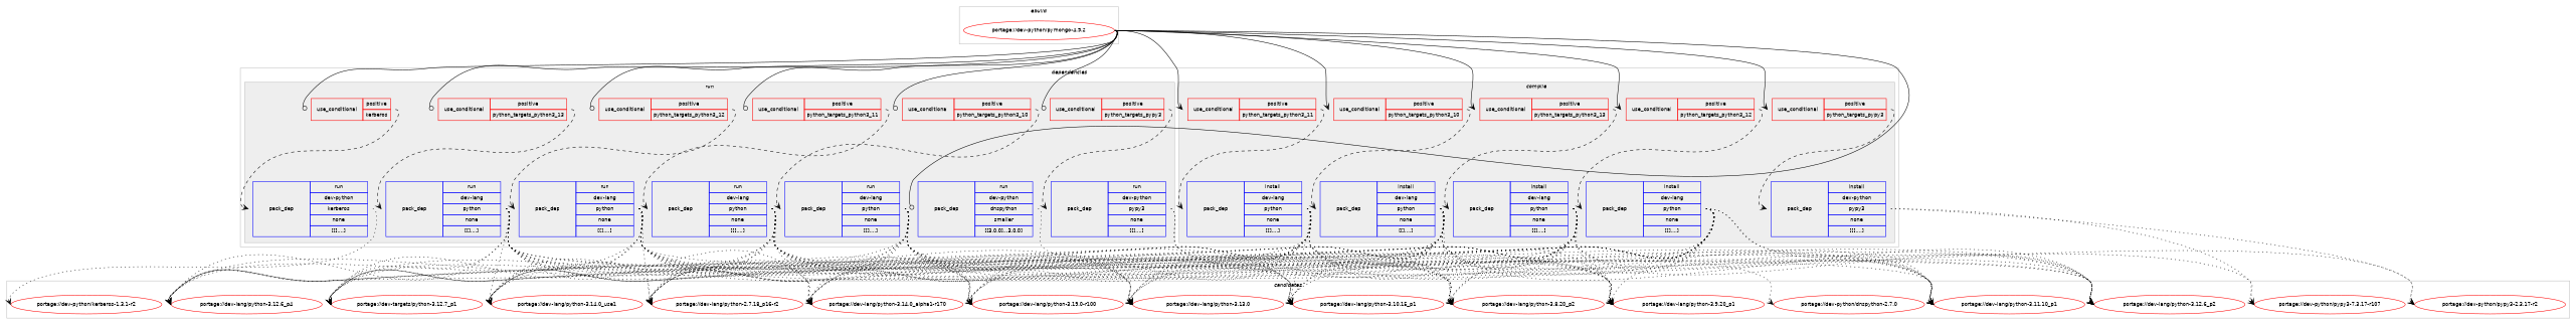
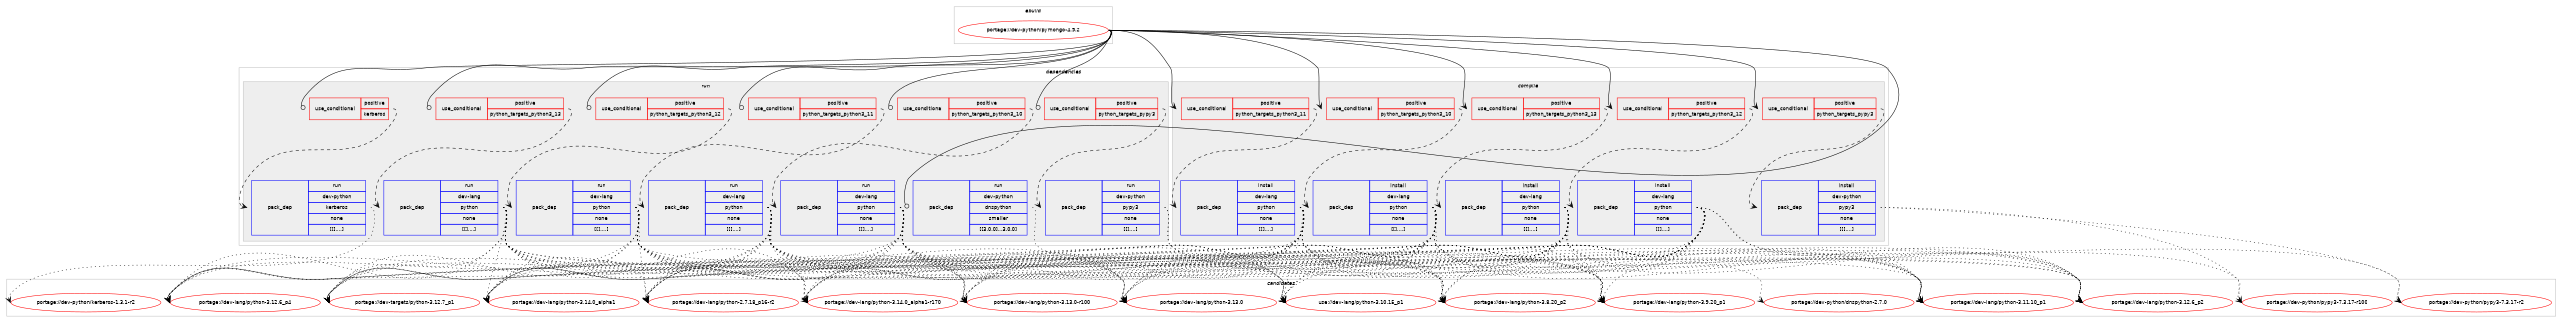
  digraph {
    compound=true
    concentrate=true
    fontname=Helvetica
    fontsize=10
    newrank=true
    rankdir=TB
    ranksep=1.5
    node [color=red fontname=Helvetica fontsize=10 shape=none]
    edge [arrowhead=vee headport=w style=dotted tailport=e weight=100]
    n1 [label="portage://dev-python/pymongo-4.9.2" width=4 shape=""]
    n2 [color=blue label=<<TABLE BORDER="0" CELLBORDER="1" CELLSPACING="0" CELLPADDING="4" WIDTH="220"><TR><TD ROWSPAN="6" CELLPADDING="30">pack_dep</TD></TR><TR><TD WIDTH="110">install</TD></TR><TR><TD>dev-python</TD></TR><TR><TD>pypy3</TD></TR><TR><TD>none</TD></TR><TR><TD>[[],,,,]</TD></TR></TABLE>>]
    n3 [label=<<TABLE BORDER="0" CELLBORDER="1" CELLSPACING="0" CELLPADDING="4"><TR><TD ROWSPAN="3" CELLPADDING="10">use_conditional</TD></TR><TR><TD>positive</TD></TR><TR><TD>python_targets_pypy3</TD></TR></TABLE>>]
    n4 [color=blue label=<<TABLE BORDER="0" CELLBORDER="1" CELLSPACING="0" CELLPADDING="4" WIDTH="220"><TR><TD ROWSPAN="6" CELLPADDING="30">pack_dep</TD></TR><TR><TD WIDTH="110">install</TD></TR><TR><TD>dev-lang</TD></TR><TR><TD>python</TD></TR><TR><TD>none</TD></TR><TR><TD>[[],,,,]</TD></TR></TABLE>>]
    n5 [label=<<TABLE BORDER="0" CELLBORDER="1" CELLSPACING="0" CELLPADDING="4"><TR><TD ROWSPAN="3" CELLPADDING="10">use_conditional</TD></TR><TR><TD>positive</TD></TR><TR><TD>python_targets_python3_10</TD></TR></TABLE>>]
    n6 [color=blue label=<<TABLE BORDER="0" CELLBORDER="1" CELLSPACING="0" CELLPADDING="4" WIDTH="220"><TR><TD ROWSPAN="6" CELLPADDING="30">pack_dep</TD></TR><TR><TD WIDTH="110">install</TD></TR><TR><TD>dev-lang</TD></TR><TR><TD>python</TD></TR><TR><TD>none</TD></TR><TR><TD>[[],,,,]</TD></TR></TABLE>>]
    n7 [label=<<TABLE BORDER="0" CELLBORDER="1" CELLSPACING="0" CELLPADDING="4"><TR><TD ROWSPAN="3" CELLPADDING="10">use_conditional</TD></TR><TR><TD>positive</TD></TR><TR><TD>python_targets_python3_11</TD></TR></TABLE>>]
    n8 [color=blue label=<<TABLE BORDER="0" CELLBORDER="1" CELLSPACING="0" CELLPADDING="4" WIDTH="220"><TR><TD ROWSPAN="6" CELLPADDING="30">pack_dep</TD></TR><TR><TD WIDTH="110">install</TD></TR><TR><TD>dev-lang</TD></TR><TR><TD>python</TD></TR><TR><TD>none</TD></TR><TR><TD>[[],,,,]</TD></TR></TABLE>>]
    n9 [label=<<TABLE BORDER="0" CELLBORDER="1" CELLSPACING="0" CELLPADDING="4"><TR><TD ROWSPAN="3" CELLPADDING="10">use_conditional</TD></TR><TR><TD>positive</TD></TR><TR><TD>python_targets_python3_12</TD></TR></TABLE>>]
    n10 [color=blue label=<<TABLE BORDER="0" CELLBORDER="1" CELLSPACING="0" CELLPADDING="4" WIDTH="220"><TR><TD ROWSPAN="6" CELLPADDING="30">pack_dep</TD></TR><TR><TD WIDTH="110">install</TD></TR><TR><TD>dev-lang</TD></TR><TR><TD>python</TD></TR><TR><TD>none</TD></TR><TR><TD>[[],,,,]</TD></TR></TABLE>>]
    n11 [label=<<TABLE BORDER="0" CELLBORDER="1" CELLSPACING="0" CELLPADDING="4"><TR><TD ROWSPAN="3" CELLPADDING="10">use_conditional</TD></TR><TR><TD>positive</TD></TR><TR><TD>python_targets_python3_13</TD></TR></TABLE>>]
    n12 [color=blue label=<<TABLE BORDER="0" CELLBORDER="1" CELLSPACING="0" CELLPADDING="4" WIDTH="220"><TR><TD ROWSPAN="6" CELLPADDING="30">pack_dep</TD></TR><TR><TD WIDTH="110">run</TD></TR><TR><TD>dev-python</TD></TR><TR><TD>kerberos</TD></TR><TR><TD>none</TD></TR><TR><TD>[[],,,,]</TD></TR></TABLE>>]
    n13 [label=<<TABLE BORDER="0" CELLBORDER="1" CELLSPACING="0" CELLPADDING="4"><TR><TD ROWSPAN="3" CELLPADDING="10">use_conditional</TD></TR><TR><TD>positive</TD></TR><TR><TD>kerberos</TD></TR></TABLE>>]
    n14 [color=blue label=<<TABLE BORDER="0" CELLBORDER="1" CELLSPACING="0" CELLPADDING="4" WIDTH="220"><TR><TD ROWSPAN="6" CELLPADDING="30">pack_dep</TD></TR><TR><TD WIDTH="110">run</TD></TR><TR><TD>dev-python</TD></TR><TR><TD>pypy3</TD></TR><TR><TD>none</TD></TR><TR><TD>[[],,,,]</TD></TR></TABLE>>]
    n15 [label=<<TABLE BORDER="0" CELLBORDER="1" CELLSPACING="0" CELLPADDING="4"><TR><TD ROWSPAN="3" CELLPADDING="10">use_conditional</TD></TR><TR><TD>positive</TD></TR><TR><TD>python_targets_pypy3</TD></TR></TABLE>>]
    n16 [color=blue label=<<TABLE BORDER="0" CELLBORDER="1" CELLSPACING="0" CELLPADDING="4" WIDTH="220"><TR><TD ROWSPAN="6" CELLPADDING="30">pack_dep</TD></TR><TR><TD WIDTH="110">run</TD></TR><TR><TD>dev-lang</TD></TR><TR><TD>python</TD></TR><TR><TD>none</TD></TR><TR><TD>[[],,,,]</TD></TR></TABLE>>]
    n17 [label=<<TABLE BORDER="0" CELLBORDER="1" CELLSPACING="0" CELLPADDING="4"><TR><TD ROWSPAN="3" CELLPADDING="10">use_conditional</TD></TR><TR><TD>positive</TD></TR><TR><TD>python_targets_python3_10</TD></TR></TABLE>>]
    n18 [color=blue label=<<TABLE BORDER="0" CELLBORDER="1" CELLSPACING="0" CELLPADDING="4" WIDTH="220"><TR><TD ROWSPAN="6" CELLPADDING="30">pack_dep</TD></TR><TR><TD WIDTH="110">run</TD></TR><TR><TD>dev-lang</TD></TR><TR><TD>python</TD></TR><TR><TD>none</TD></TR><TR><TD>[[],,,,]</TD></TR></TABLE>>]
    n19 [label=<<TABLE BORDER="0" CELLBORDER="1" CELLSPACING="0" CELLPADDING="4"><TR><TD ROWSPAN="3" CELLPADDING="10">use_conditional</TD></TR><TR><TD>positive</TD></TR><TR><TD>python_targets_python3_11</TD></TR></TABLE>>]
    n20 [color=blue label=<<TABLE BORDER="0" CELLBORDER="1" CELLSPACING="0" CELLPADDING="4" WIDTH="220"><TR><TD ROWSPAN="6" CELLPADDING="30">pack_dep</TD></TR><TR><TD WIDTH="110">run</TD></TR><TR><TD>dev-lang</TD></TR><TR><TD>python</TD></TR><TR><TD>none</TD></TR><TR><TD>[[],,,,]</TD></TR></TABLE>>]
    n21 [label=<<TABLE BORDER="0" CELLBORDER="1" CELLSPACING="0" CELLPADDING="4"><TR><TD ROWSPAN="3" CELLPADDING="10">use_conditional</TD></TR><TR><TD>positive</TD></TR><TR><TD>python_targets_python3_12</TD></TR></TABLE>>]
    n22 [color=blue label=<<TABLE BORDER="0" CELLBORDER="1" CELLSPACING="0" CELLPADDING="4" WIDTH="220"><TR><TD ROWSPAN="6" CELLPADDING="30">pack_dep</TD></TR><TR><TD WIDTH="110">run</TD></TR><TR><TD>dev-lang</TD></TR><TR><TD>python</TD></TR><TR><TD>none</TD></TR><TR><TD>[[],,,,]</TD></TR></TABLE>>]
    n23 [label=<<TABLE BORDER="0" CELLBORDER="1" CELLSPACING="0" CELLPADDING="4"><TR><TD ROWSPAN="3" CELLPADDING="10">use_conditional</TD></TR><TR><TD>positive</TD></TR><TR><TD>python_targets_python3_13</TD></TR></TABLE>>]
    n24 [color=blue label=<<TABLE BORDER="0" CELLBORDER="1" CELLSPACING="0" CELLPADDING="4" WIDTH="220"><TR><TD ROWSPAN="6" CELLPADDING="30">pack_dep</TD></TR><TR><TD WIDTH="110">run</TD></TR><TR><TD>dev-python</TD></TR><TR><TD>dnspython</TD></TR><TR><TD>smaller</TD></TR><TR><TD>[[3,0,0],,,3.0.0]</TD></TR></TABLE>>]
-   n25 [label="portage://dev-python/pypy3-2.3.17-r2" width=4 shape=""]
-   n26 [label="portage://dev-python/pypy3-7.3.17-r107" width=4 shape=""]
+   n25 [label="portage://dev-python/pypy3-7.3.17-r2" width=4 shape=""]
+   n26 [label="portage://dev-python/pypy3-7.3.17-r100" width=4 shape=""]
    n27 [label="portage://dev-lang/python-3.14.0_alpha1-r170" width=4 shape=""]
-   n28 [label="portage://dev-lang/python-3.14.0_use1" width=4 shape=""]
-   n29 [label="portage://dev-lang/python-3.19.0-r100" width=4 shape=""]
+   n28 [label="portage://dev-lang/python-3.14.0_alpha1" width=4 shape=""]
+   n29 [label="portage://dev-lang/python-3.13.0-r100" width=4 shape=""]
    n30 [label="portage://dev-lang/python-3.13.0" width=4 shape=""]
    n31 [label="portage://dev-targets/python-3.12.7_p1" width=4 shape=""]
    n32 [label="portage://dev-lang/python-3.12.6_p4" width=4 shape=""]
    n33 [label="portage://dev-lang/python-3.12.6_p2" width=4 shape=""]
    n34 [label="portage://dev-lang/python-3.11.10_p1" width=4 shape=""]
-   n35 [label="portage://dev-lang/python-3.10.15_p1" width=4 shape=""]
+   n35 [label="use://dev-lang/python-3.10.15_p1" width=4 shape=""]
    n36 [label="portage://dev-lang/python-3.9.20_p1" width=4 shape=""]
    n37 [label="portage://dev-lang/python-3.8.20_p2" width=4 shape=""]
    n38 [label="portage://dev-lang/python-2.7.18_p16-r2" width=4 shape=""]
    n39 [label="portage://dev-python/kerberos-1.3.1-r2" width=4 shape=""]
    n40 [label="portage://dev-python/dnspython-2.7.0" width=4 shape=""]
    subgraph cluster_1 {
      color=gray
      label=<<i>ebuild</i>>
      n1
    }
    subgraph cluster_2 {
      color=gray
      label=<<i>dependencies</i>>
      subgraph cluster_3 {
        color=gray
        fillcolor="#eeeeee"
        label=<<i>compile</i>>
        style=filled
        subgraph sub_4 {
          color=gray
          fillcolor="#eeeeee"
          label=<<i>compile</i>>
          style=filled
          n3
          subgraph sub_5 {
            color=gray
            fillcolor="#eeeeee"
            label=<<i>compile</i>>
            style=filled
            n2
          }
        }
        subgraph sub_6 {
          color=gray
          fillcolor="#eeeeee"
          label=<<i>compile</i>>
          style=filled
          n5
          subgraph sub_7 {
            color=gray
            fillcolor="#eeeeee"
            label=<<i>compile</i>>
            style=filled
            n4
          }
        }
        subgraph sub_8 {
          color=gray
          fillcolor="#eeeeee"
          label=<<i>compile</i>>
          style=filled
          n7
          subgraph sub_9 {
            color=gray
            fillcolor="#eeeeee"
            label=<<i>compile</i>>
            style=filled
            n6
          }
        }
        subgraph sub_10 {
          color=gray
          fillcolor="#eeeeee"
          label=<<i>compile</i>>
          style=filled
          n9
          subgraph sub_11 {
            color=gray
            fillcolor="#eeeeee"
            label=<<i>compile</i>>
            style=filled
            n8
          }
        }
        subgraph sub_12 {
          color=gray
          fillcolor="#eeeeee"
          label=<<i>compile</i>>
          style=filled
          n11
          subgraph sub_13 {
            color=gray
            fillcolor="#eeeeee"
            label=<<i>compile</i>>
            style=filled
            n10
          }
        }
      }
      subgraph cluster_14 {
        color=gray
        fillcolor="#eeeeee"
        label=<<i>compile and run</i>>
        style=filled
      }
      subgraph cluster_15 {
        color=gray
        fillcolor="#eeeeee"
        label=<<i>run</i>>
        style=filled
        subgraph sub_16 {
          color=gray
          fillcolor="#eeeeee"
          label=<<i>run</i>>
          style=filled
          n13
          subgraph sub_17 {
            color=gray
            fillcolor="#eeeeee"
            label=<<i>run</i>>
            style=filled
            n12
          }
        }
        subgraph sub_18 {
          color=gray
          fillcolor="#eeeeee"
          label=<<i>run</i>>
          style=filled
          n15
          subgraph sub_19 {
            color=gray
            fillcolor="#eeeeee"
            label=<<i>run</i>>
            style=filled
            n14
          }
        }
        subgraph sub_20 {
          color=gray
          fillcolor="#eeeeee"
          label=<<i>run</i>>
          style=filled
          n17
          subgraph sub_21 {
            color=gray
            fillcolor="#eeeeee"
            label=<<i>run</i>>
            style=filled
            n16
          }
        }
        subgraph sub_22 {
          color=gray
          fillcolor="#eeeeee"
          label=<<i>run</i>>
          style=filled
          n19
          subgraph sub_23 {
            color=gray
            fillcolor="#eeeeee"
            label=<<i>run</i>>
            style=filled
            n18
          }
        }
        subgraph sub_24 {
          color=gray
          fillcolor="#eeeeee"
          label=<<i>run</i>>
          style=filled
          n21
          subgraph sub_25 {
            color=gray
            fillcolor="#eeeeee"
            label=<<i>run</i>>
            style=filled
            n20
          }
        }
        subgraph sub_26 {
          color=gray
          fillcolor="#eeeeee"
          label=<<i>run</i>>
          style=filled
          n23
          subgraph sub_27 {
            color=gray
            fillcolor="#eeeeee"
            label=<<i>run</i>>
            style=filled
            n22
          }
        }
        subgraph sub_28 {
          color=gray
          fillcolor="#eeeeee"
          label=<<i>run</i>>
          style=filled
          n24
        }
      }
    }
    subgraph cluster_29 {
      color=gray
      label=<<i>candidates</i>>
      rank=same
      subgraph sub_30 {
        color=black
        label=<<i>candidates</i>>
        nodesep=1
        rank=same
        n25
        n26
      }
      subgraph sub_31 {
        color=black
        label=<<i>candidates</i>>
        nodesep=1
        rank=same
        n27
        n28
        n29
        n30
        n31
        n32
        n33
        n34
        n35
        n36
        n37
        n38
      }
      subgraph sub_32 {
        color=black
        label=<<i>candidates</i>>
        nodesep=1
        rank=same
        n27
        n28
        n29
        n30
        n31
        n32
        n33
        n34
        n35
        n36
        n37
        n38
      }
      subgraph sub_33 {
        color=black
        label=<<i>candidates</i>>
        nodesep=1
        rank=same
        n27
        n28
        n29
        n30
        n31
        n32
        n33
        n34
        n35
        n36
        n37
        n38
      }
      subgraph sub_34 {
        color=black
        label=<<i>candidates</i>>
        nodesep=1
        rank=same
        n27
        n28
        n29
        n30
        n31
        n32
        n33
        n34
        n35
        n36
        n37
        n38
      }
      subgraph sub_35 {
        color=black
        label=<<i>candidates</i>>
        nodesep=1
        rank=same
        n39
      }
      subgraph sub_36 {
        color=black
        label=<<i>candidates</i>>
        nodesep=1
        rank=same
        n25
        n26
      }
      subgraph sub_37 {
        color=black
        label=<<i>candidates</i>>
        nodesep=1
        rank=same
        n27
        n28
        n29
        n30
        n31
        n32
        n33
        n34
        n35
        n36
        n37
        n38
      }
      subgraph sub_38 {
        color=black
        label=<<i>candidates</i>>
        nodesep=1
        rank=same
        n27
        n28
        n29
        n30
        n31
        n32
        n33
        n34
        n35
        n36
        n37
        n38
      }
      subgraph sub_39 {
        color=black
        label=<<i>candidates</i>>
        nodesep=1
        rank=same
        n27
        n28
        n29
        n30
        n31
        n32
        n33
        n34
        n35
        n36
        n37
        n38
      }
      subgraph sub_40 {
        color=black
        label=<<i>candidates</i>>
        nodesep=1
        rank=same
        n27
        n28
        n29
        n30
        n31
        n32
        n33
        n34
        n35
        n36
        n37
        n38
      }
      subgraph sub_41 {
        color=black
        label=<<i>candidates</i>>
        nodesep=1
        rank=same
        n40
      }
    }
    n1 -> n3 [style=solid weight=20]
    n1 -> n5 [style=solid weight=20]
    n1 -> n7 [style=solid weight=20]
    n1 -> n9 [style=solid weight=20]
    n1 -> n11 [style=solid weight=20]
    n1 -> n13 [arrowhead=odot style=solid weight=20]
    n1 -> n15 [arrowhead=odot style=solid weight=20]
    n1 -> n17 [arrowhead=odot style=solid weight=20]
    n1 -> n19 [arrowhead=odot style=solid weight=20]
    n1 -> n21 [arrowhead=odot style=solid weight=20]
    n1 -> n23 [arrowhead=odot style=solid weight=20]
    n1 -> n24 [arrowhead=odot style=solid weight=20]
    n2 -> n25
    n2 -> n26
    n3 -> n2 [style=dashed weight=20]
    n4 -> n27
    n4 -> n28
    n4 -> n29
    n4 -> n30
    n4 -> n31
    n4 -> n32
    n4 -> n33
    n4 -> n34
    n4 -> n35
    n4 -> n36
    n4 -> n37
    n4 -> n38
    n5 -> n4 [style=dashed weight=20]
    n6 -> n27
    n6 -> n28
    n6 -> n29
    n6 -> n30
    n6 -> n31
    n6 -> n32
    n6 -> n33
    n6 -> n34
    n6 -> n35
    n6 -> n36
    n6 -> n37
    n6 -> n38
    n7 -> n6 [style=dashed weight=20]
    n8 -> n27
    n8 -> n28
    n8 -> n29
    n8 -> n30
    n8 -> n31
    n8 -> n32
    n8 -> n33
    n8 -> n34
    n8 -> n35
    n8 -> n36
    n8 -> n37
    n8 -> n38
    n9 -> n8 [style=dashed weight=20]
    n10 -> n27
    n10 -> n28
    n10 -> n29
    n10 -> n30
    n10 -> n31
    n10 -> n32
    n10 -> n33
    n10 -> n34
    n10 -> n35
    n10 -> n36
    n10 -> n37
    n10 -> n38
    n11 -> n10 [style=dashed weight=20]
    n12 -> n39
    n13 -> n12 [style=dashed weight=20]
    n14 -> n25
    n14 -> n26
    n15 -> n14 [style=dashed weight=20]
    n16 -> n27
    n16 -> n28
    n16 -> n29
    n16 -> n30
    n16 -> n31
    n16 -> n32
    n16 -> n33
    n16 -> n34
    n16 -> n35
    n16 -> n36
    n16 -> n37
    n16 -> n38
    n17 -> n16 [style=dashed weight=20]
    n18 -> n27
    n18 -> n28
    n18 -> n29
    n18 -> n30
    n18 -> n31
    n18 -> n32
    n18 -> n33
    n18 -> n34
    n18 -> n35
    n18 -> n36
    n18 -> n37
    n18 -> n38
    n19 -> n18 [style=dashed weight=20]
    n20 -> n27
    n20 -> n28
    n20 -> n29
    n20 -> n30
    n20 -> n31
    n20 -> n32
    n20 -> n33
    n20 -> n34
    n20 -> n35
    n20 -> n36
    n20 -> n37
    n20 -> n38
    n21 -> n20 [style=dashed weight=20]
    n22 -> n27
    n22 -> n28
    n22 -> n29
    n22 -> n30
    n22 -> n31
    n22 -> n32
    n22 -> n33
    n22 -> n34
    n22 -> n35
    n22 -> n36
    n22 -> n37
    n22 -> n38
    n23 -> n22 [style=dashed weight=20]
    n24 -> n40
  }
